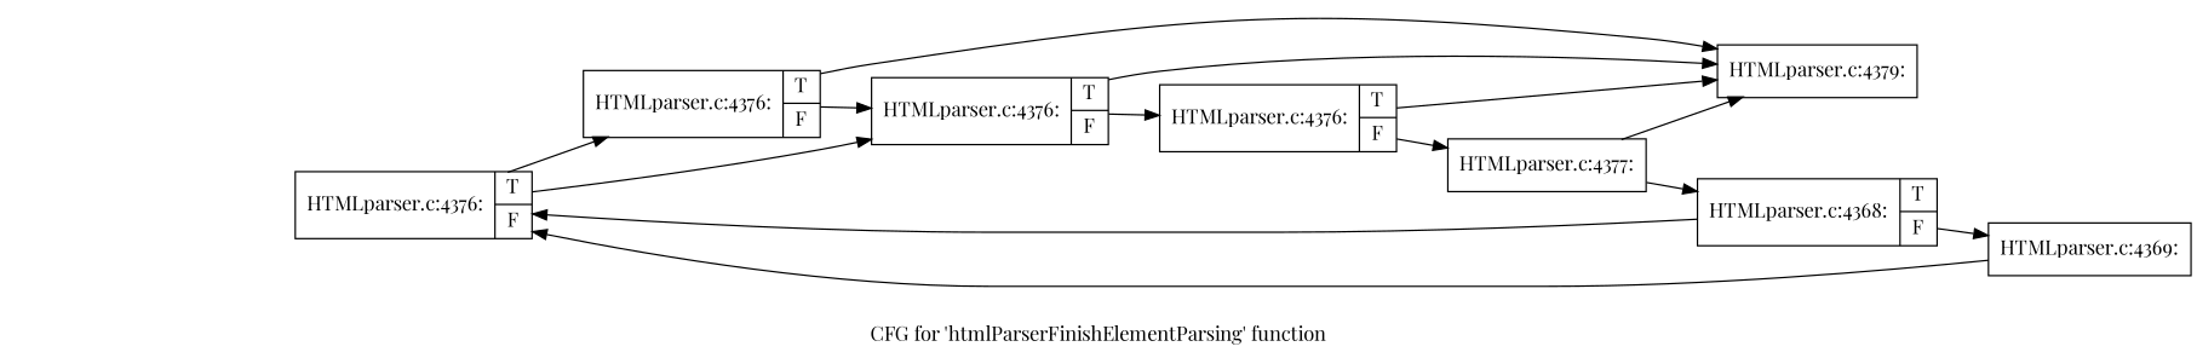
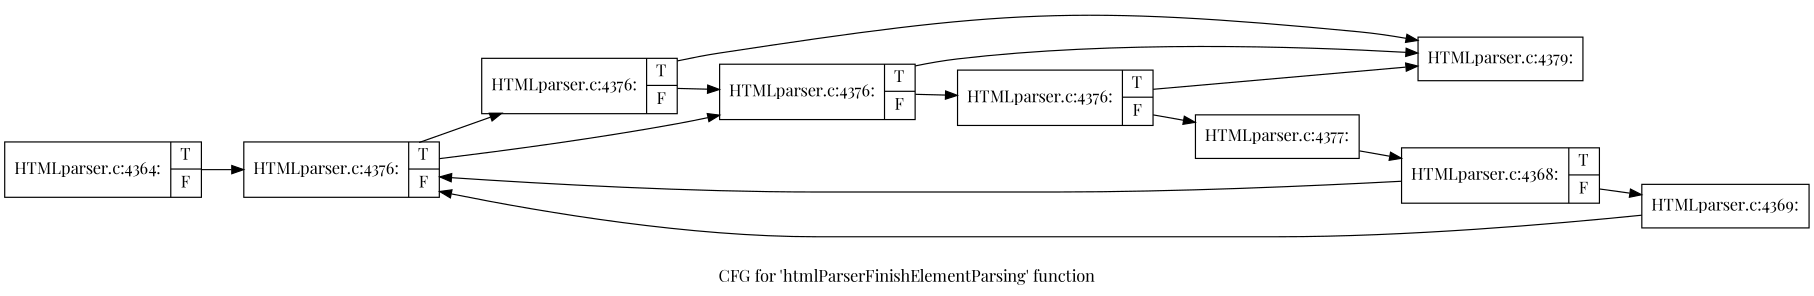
  digraph {
    fontname="Playfair Display"
    label="CFG for 'htmlParserFinishElementParsing' function"
    rankdir=LR
    node [fontname="Playfair Display" shape=record]
    edge [fontname="Playfair Display"]
+   n1 [label="{HTMLparser.c:4364:|{<s0>T|<s1>F}}"]
    n2 [label="{HTMLparser.c:4376:|{<s0>T|<s1>F}}"]
    n3 [label="{HTMLparser.c:4368:|{<s0>T|<s1>F}}"]
    n4 [label="{HTMLparser.c:4369:}"]
    n5 [label="{HTMLparser.c:4376:|{<s0>T|<s1>F}}"]
    n6 [label="{HTMLparser.c:4376:|{<s0>T|<s1>F}}"]
    n7 [label="{HTMLparser.c:4379:}"]
    n8 [label="{HTMLparser.c:4376:|{<s0>T|<s1>F}}"]
    n9 [label="{HTMLparser.c:4377:}"]
+   n1 -> n2
    n2 -> n5
    n2 -> n6
    n3 -> n2
    n3 -> n4
    n4 -> n2
    n5 -> n6
    n5 -> n7
    n6 -> n7
    n6 -> n8
    n8 -> n7
    n8 -> n9
    n9 -> n3
-   n9 -> n7
  }
